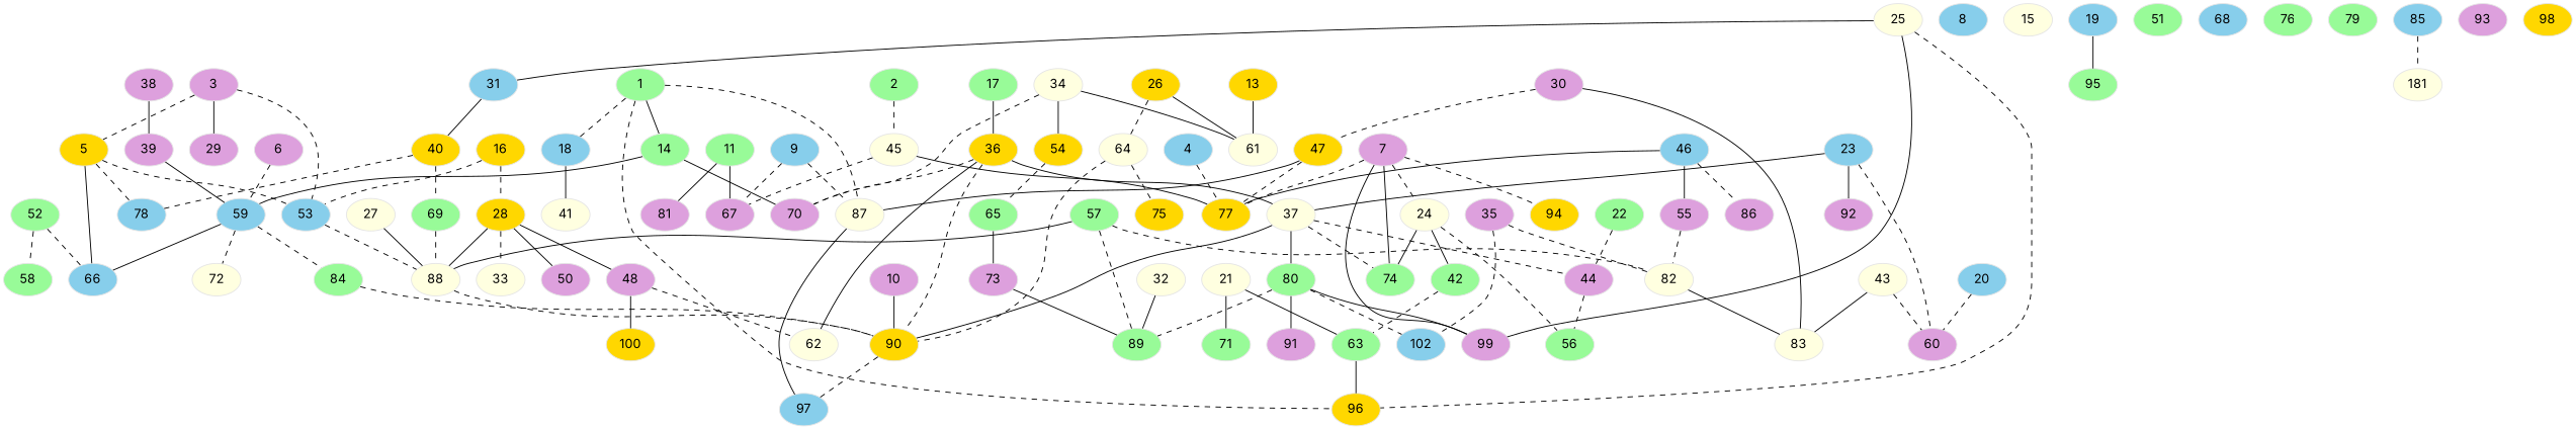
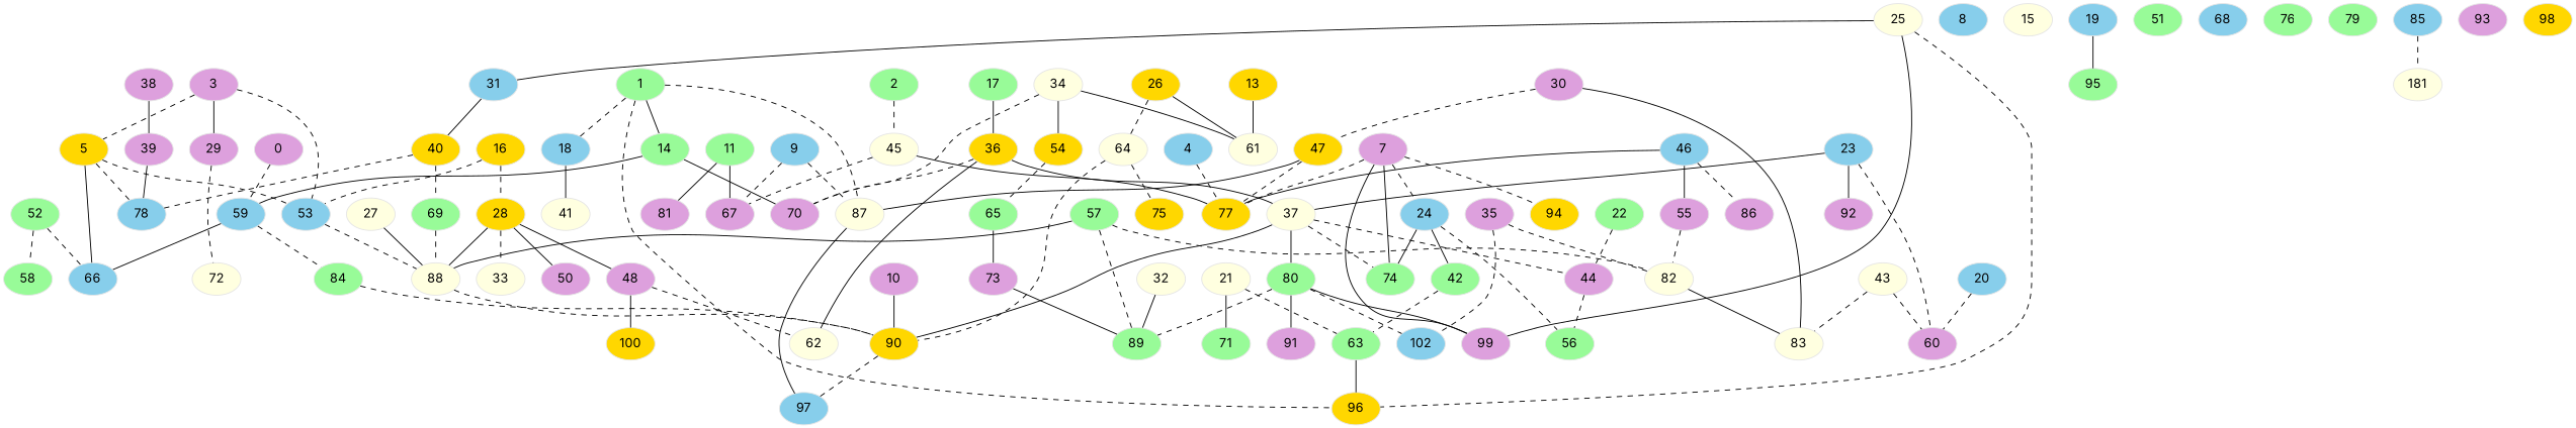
  graph {
    fontname=Inter
    node [color=gray90 fillcolor=palegreen fontname=Inter style=filled]
    edge [fontname=Inter style=dashed]
    1
    14
    18 [fillcolor=skyblue]
    87 [fillcolor=lightyellow]
    96 [fillcolor=gold]
    59 [fillcolor=skyblue]
    70 [fillcolor=plum]
    41 [fillcolor=lightyellow]
    97 [fillcolor=skyblue]
    45 [fillcolor=lightyellow]
    2
    77 [fillcolor=gold]
    67 [fillcolor=plum]
    3 [fillcolor=plum]
    5 [fillcolor=gold]
    29 [fillcolor=plum]
    53 [fillcolor=skyblue]
    66 [fillcolor=skyblue]
    78 [fillcolor=skyblue]
    72 [fillcolor=lightyellow]
    88 [fillcolor=lightyellow]
    4 [fillcolor=skyblue]
-   6 [fillcolor=plum]
+   6 [fillcolor=plum label=0]
    84
    7 [fillcolor=plum]
-   24 [fillcolor=lightyellow]
+   24 [fillcolor=skyblue]
    74
    94 [fillcolor=gold]
    99 [fillcolor=plum]
    42
    56
    8 [fillcolor=skyblue]
    9 [fillcolor=skyblue]
    10 [fillcolor=plum]
    90 [fillcolor=gold]
    11
    81 [fillcolor=plum]
    13 [fillcolor=gold]
    61 [fillcolor=lightyellow]
    15 [fillcolor=lightyellow]
    16 [fillcolor=gold]
    28 [fillcolor=gold]
    33 [fillcolor=lightyellow]
    48 [fillcolor=plum]
    50 [fillcolor=plum]
    36 [fillcolor=gold]
    17
    37 [fillcolor=lightyellow]
    62 [fillcolor=lightyellow]
    19 [fillcolor=skyblue]
    95
    20 [fillcolor=skyblue]
    60 [fillcolor=plum]
    21 [fillcolor=lightyellow]
    63
    71
    44 [fillcolor=plum]
    22
    23 [fillcolor=skyblue]
    92 [fillcolor=plum]
    80
    25 [fillcolor=lightyellow]
    31 [fillcolor=skyblue]
    40 [fillcolor=gold]
    26 [fillcolor=gold]
    64 [fillcolor=lightyellow]
    75 [fillcolor=gold]
    27 [fillcolor=lightyellow]
    100 [fillcolor=gold]
    30 [fillcolor=plum]
    47 [fillcolor=gold]
    83 [fillcolor=lightyellow]
    69
    32 [fillcolor=lightyellow]
    89
    34 [fillcolor=lightyellow]
    54 [fillcolor=gold]
    43 [fillcolor=lightyellow]
    65
    35 [fillcolor=plum]
    82 [fillcolor=lightyellow]
    102 [fillcolor=skyblue]
    91 [fillcolor=plum]
    38 [fillcolor=plum]
    39 [fillcolor=plum]
    46 [fillcolor=skyblue]
    55 [fillcolor=plum]
    86 [fillcolor=plum]
    51
    52
    58
    73 [fillcolor=plum]
    57
    68 [fillcolor=skyblue]
    76
    79
    85 [fillcolor=skyblue]
    n98 [fillcolor=lightyellow label=181]
    93 [fillcolor=plum]
    98 [fillcolor=gold]
    1 -- 14 [style=solid]
    1 -- 18
    1 -- 87
    1 -- 96
    14 -- 59 [style=solid]
    14 -- 70 [style=solid]
    18 -- 41 [style=solid]
    87 -- 97 [style=solid]
    59 -- 66 [style=solid]
    59 -- 84
    45 -- 77 [style=solid]
    45 -- 67
    2 -- 45
    3 -- 5
    3 -- 29 [style=solid]
    3 -- 53
    5 -- 53
    5 -- 66 [style=solid]
    5 -- 78
-   59 -- 72
+   29 -- 72
    53 -- 88
    88 -- 90
    4 -- 77
    6 -- 59
    84 -- 90
    7 -- 77
    7 -- 24
    7 -- 74 [style=solid]
    7 -- 94
    7 -- 99 [style=solid]
    24 -- 74 [style=solid]
    24 -- 42 [style=solid]
    24 -- 56
    42 -- 63
    9 -- 87
    9 -- 67
    10 -- 90 [style=solid]
    90 -- 97
    11 -- 67 [style=solid]
    11 -- 81 [style=solid]
    13 -- 61 [style=solid]
    16 -- 53
    16 -- 28
    28 -- 88 [style=solid]
    28 -- 33
    28 -- 48 [style=solid]
    28 -- 50 [style=solid]
    48 -- 62
    48 -- 100 [style=solid]
    36 -- 70
-   36 -- 90
    36 -- 37 [style=solid]
    36 -- 62 [style=solid]
    17 -- 36 [style=solid]
    37 -- 74
    37 -- 90 [style=solid]
    37 -- 44
    37 -- 80 [style=solid]
    19 -- 95 [style=solid]
    20 -- 60
-   21 -- 63 [style=solid]
+   21 -- 63
    21 -- 71 [style=solid]
    63 -- 96 [style=solid]
    44 -- 56
    22 -- 44
    23 -- 37 [style=solid]
    23 -- 60
    23 -- 92 [style=solid]
    80 -- 99 [style=solid]
    80 -- 89
    80 -- 102
    80 -- 91 [style=solid]
    25 -- 96
    25 -- 99 [style=solid]
    25 -- 31 [style=solid]
    31 -- 40 [style=solid]
    40 -- 78
    40 -- 69
    26 -- 61 [style=solid]
    26 -- 64
    64 -- 90
    64 -- 75
    27 -- 88 [style=solid]
    30 -- 47
    30 -- 83 [style=solid]
    47 -- 87 [style=solid]
    47 -- 77
    69 -- 88
    32 -- 89 [style=solid]
    34 -- 70
    34 -- 61 [style=solid]
    34 -- 54 [style=solid]
    54 -- 65
    43 -- 60
-   43 -- 83 [style=solid]
+   43 -- 83
    65 -- 73 [style=solid]
    35 -- 82
    35 -- 102
    82 -- 83 [style=solid]
    38 -- 39 [style=solid]
-   39 -- 59 [style=solid]
+   39 -- 78 [style=solid]
    46 -- 77 [style=solid]
    46 -- 55 [style=solid]
    46 -- 86
    55 -- 82
    52 -- 66
    52 -- 58
    73 -- 89 [style=solid]
    57 -- 88 [style=solid]
    57 -- 89
    57 -- 82
    85 -- n98
  }
